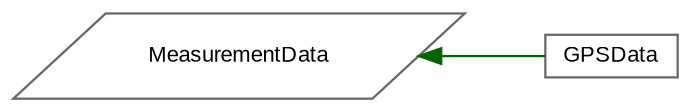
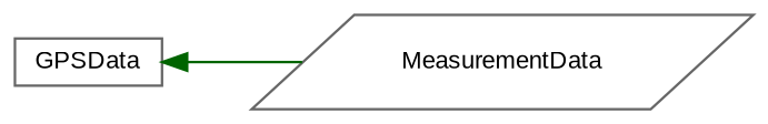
  digraph {
    rankdir=LR
    fontname="Liberation Sans"
    node [color=grey40 fillcolor=white fontname="Liberation Sans" fontsize=10 style=filled]
    n1 [height=0.2 label=MeasurementData shape=parallelogram width=0.4]
    n2 [height=0.2 label=GPSData shape=box width=0.4]
-   n1 -> n2 [color=darkgreen dir=back fontname="Liberation Sans" fontsize=10 labelfontname=Helvetica labelfontsize=10 style=solid]
+   n2 -> n1 [color=darkgreen dir=back fontname="Liberation Sans" fontsize=10 labelfontname=Helvetica labelfontsize=10 style=solid]
  }
